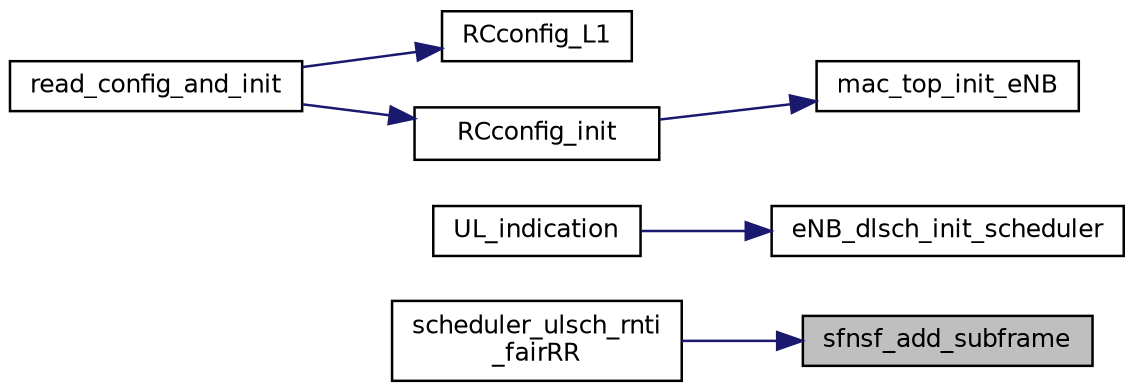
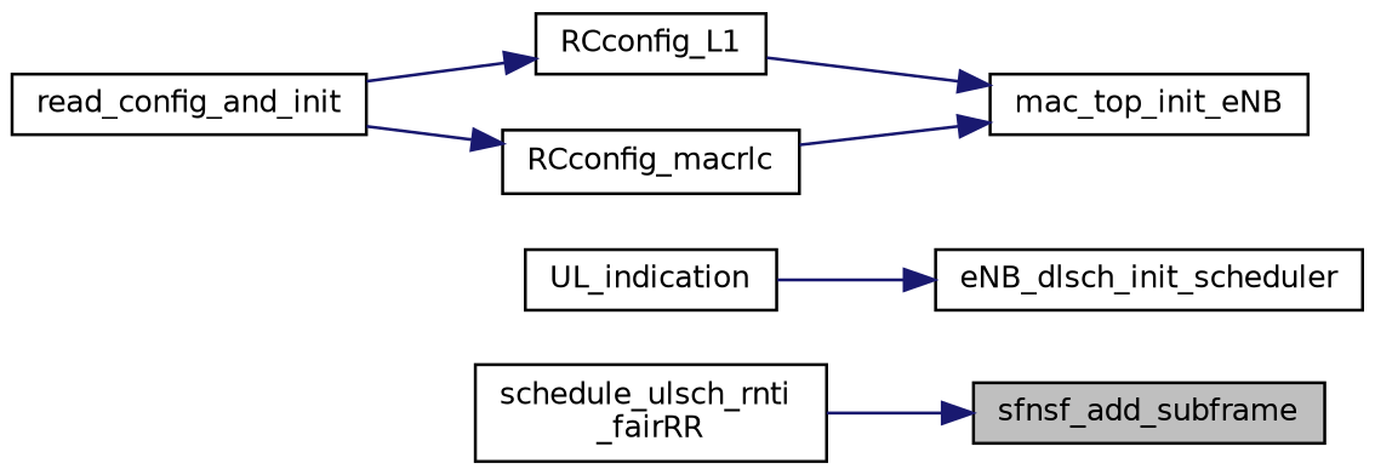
  digraph {
    rankdir=RL
    node [color=black fillcolor=white fontname=Helvetica fontsize=10 shape=record style=filled]
    edge [color=midnightblue dir=back fontname=Helvetica fontsize=10 labelfontname=Helvetica labelfontsize=10 style=solid]
    n1 [fillcolor=grey75 fontcolor=black height=0.2 label=sfnsf_add_subframe width=0.4]
-   n2 [height=0.2 label="scheduler_ulsch_rnti\l_fairRR" width=0.4]
+   n2 [height=0.2 label="schedule_ulsch_rnti\l_fairRR" width=0.4]
    n3 [height=0.2 label=eNB_dlsch_init_scheduler width=0.4]
    n4 [height=0.2 label=UL_indication width=0.4]
    n5 [height=0.2 label=mac_top_init_eNB width=0.4]
    n6 [height=0.2 label=RCconfig_L1 width=0.4]
-   n7 [height=0.2 label=RCconfig_init width=0.4]
+   n7 [height=0.2 label=RCconfig_macrlc width=0.4]
    n8 [height=0.2 label=read_config_and_init width=0.4]
    n1 -> n2
    n3 -> n4
+   n5 -> n6
    n5 -> n7
    n6 -> n8
    n7 -> n8
  }
